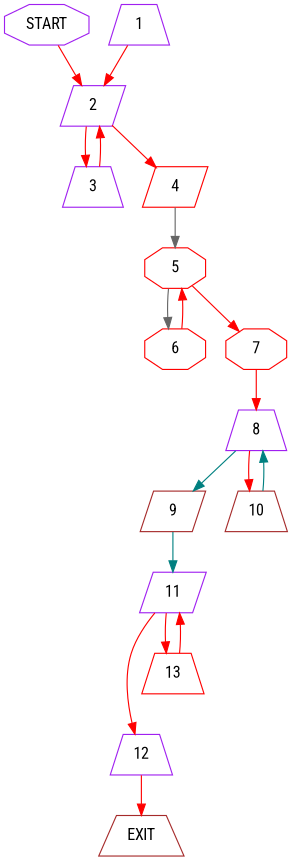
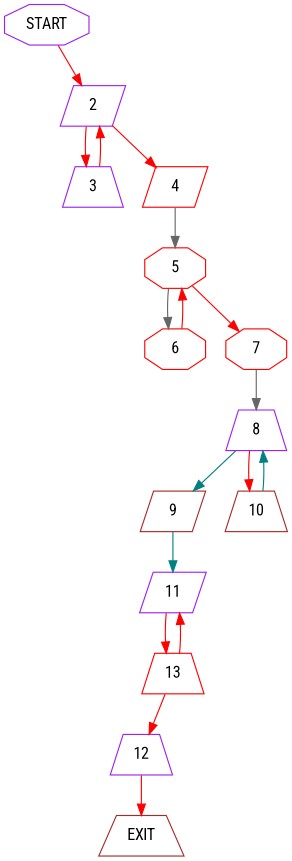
  digraph {
    fontname="Roboto Condensed"
    node [color=purple fontname="Roboto Condensed" shape=trapezium]
    edge [color=red fontname="Roboto Condensed"]
    n1 [label=START shape=octagon]
    2 [shape=parallelogram]
-   1
    n4 [color=brown label=EXIT]
    3
    4 [color=red shape=parallelogram]
    5 [color=red shape=octagon]
    6 [color=red shape=octagon]
    7 [color=red shape=octagon]
    8
    9 [color=brown shape=parallelogram]
    10 [color=brown]
    11 [shape=parallelogram]
    12
    13 [color=red]
    n1 -> 2
    2 -> 3
    2 -> 4
-   1 -> 2
    3 -> 2
    4 -> 5 [color=gray40]
    5 -> 6 [color=gray40]
    5 -> 7
    6 -> 5
-   7 -> 8
+   7 -> 8 [color=gray40]
    8 -> 9 [color=teal]
    8 -> 10
    9 -> 11 [color=teal]
    10 -> 8 [color=teal]
-   11 -> 12
+   13 -> 12
    11 -> 13
    12 -> n4
    13 -> 11
  }
